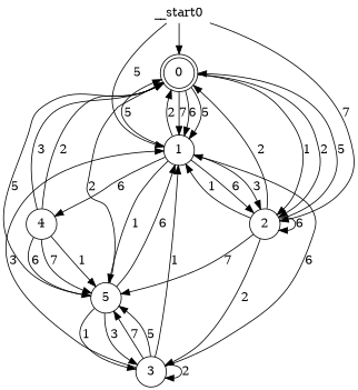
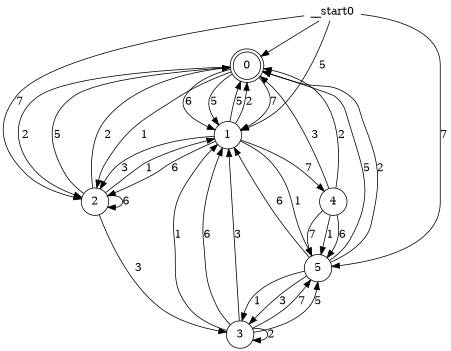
  digraph {
    node [shape=circle]
    n1 [label=0 shape=doublecircle]
    n2 [label=1]
    n3 [label=2]
    n4 [label=4]
    n5 [label=5]
    n6 [label=3]
    __start0 [height=0 shape=none width=0]
    n1 -> n2 [label=7]
    n1 -> n2 [label=6]
    n1 -> n2 [label=5]
    n1 -> n3 [label=1]
    n1 -> n3 [label=2]
    n2 -> n1 [label=5]
    n2 -> n1 [label=2]
    n2 -> n3 [label=6]
    n2 -> n3 [label=3]
-   n2 -> n4 [label=6]
+   n2 -> n4 [label=7]
    n2 -> n5 [label=1]
    n3 -> n1 [label=5]
    n3 -> n1 [label=2]
    n3 -> n2 [label=1]
    n3 -> n3 [label=6]
-   n3 -> n5 [label=7]
-   n3 -> n6 [label=2]
+   __start0 -> n5 [label=7]
+   n3 -> n6 [label=3]
    n4 -> n1 [label=2]
    n4 -> n1 [label=3]
    n4 -> n5 [label=7]
    n4 -> n5 [label=1]
    n4 -> n5 [label=6]
    n5 -> n1 [label=5]
    n5 -> n1 [label=2]
    n5 -> n2 [label=6]
    n5 -> n6 [label=1]
    n5 -> n6 [label=3]
    n6 -> n2 [label=1]
    n6 -> n2 [label=6]
    n6 -> n2 [label=3]
    n6 -> n5 [label=7]
    n6 -> n5 [label=5]
    n6 -> n6 [label=2]
    __start0 -> n1
    __start0 -> n2 [label=5]
    __start0 -> n3 [label=7]
  }
